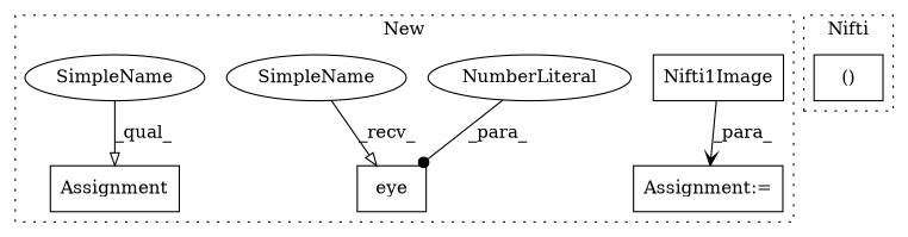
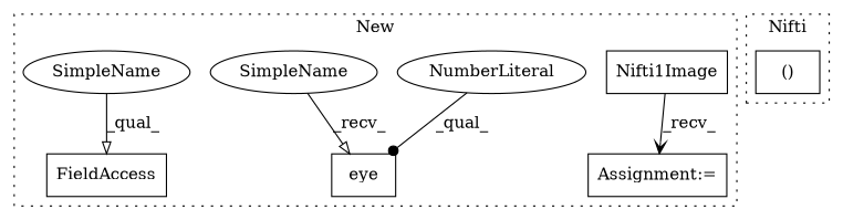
  digraph {
    node [a=32 l=1 s=4418 shape=box]
    edge [arrowhead=onormal]
    n1 [l="12,1" label=Nifti1Image s="4389,4436"]
    n2 [a=7 label="Assignment:=" s=4380]
    n3 [l="4,1" label=eye s="4002,4007"]
    n4 [a=34 label=NumberLiteral s=4006 shape=ellipse]
-   n5 [a=22 l=10 label=Assignment]
+   n5 [a=22 l=10 label=FieldAccess]
    n6 [a=42 l=5 label=SimpleName shape=ellipse]
    n7 [a=42 l=5 label=SimpleName s=3996 shape=ellipse]
    n8 [a=106 l=64 label="()" s=3420]
    subgraph cluster_1 {
      label=New
      style=dotted
      n1
      n2
      n3
      n4
      n5
      n6
      n7
    }
    subgraph cluster_2 {
      label=Nifti
      style=dotted
      n8
    }
-   n1 -> n2 [arrowhead=vee label=_para_]
-   n4 -> n3 [arrowhead=dot label=_para_]
+   n1 -> n2 [arrowhead=vee label=_recv_]
+   n4 -> n3 [arrowhead=dot label=_qual_]
    n6 -> n5 [label=_qual_]
    n7 -> n3 [label=_recv_]
  }
